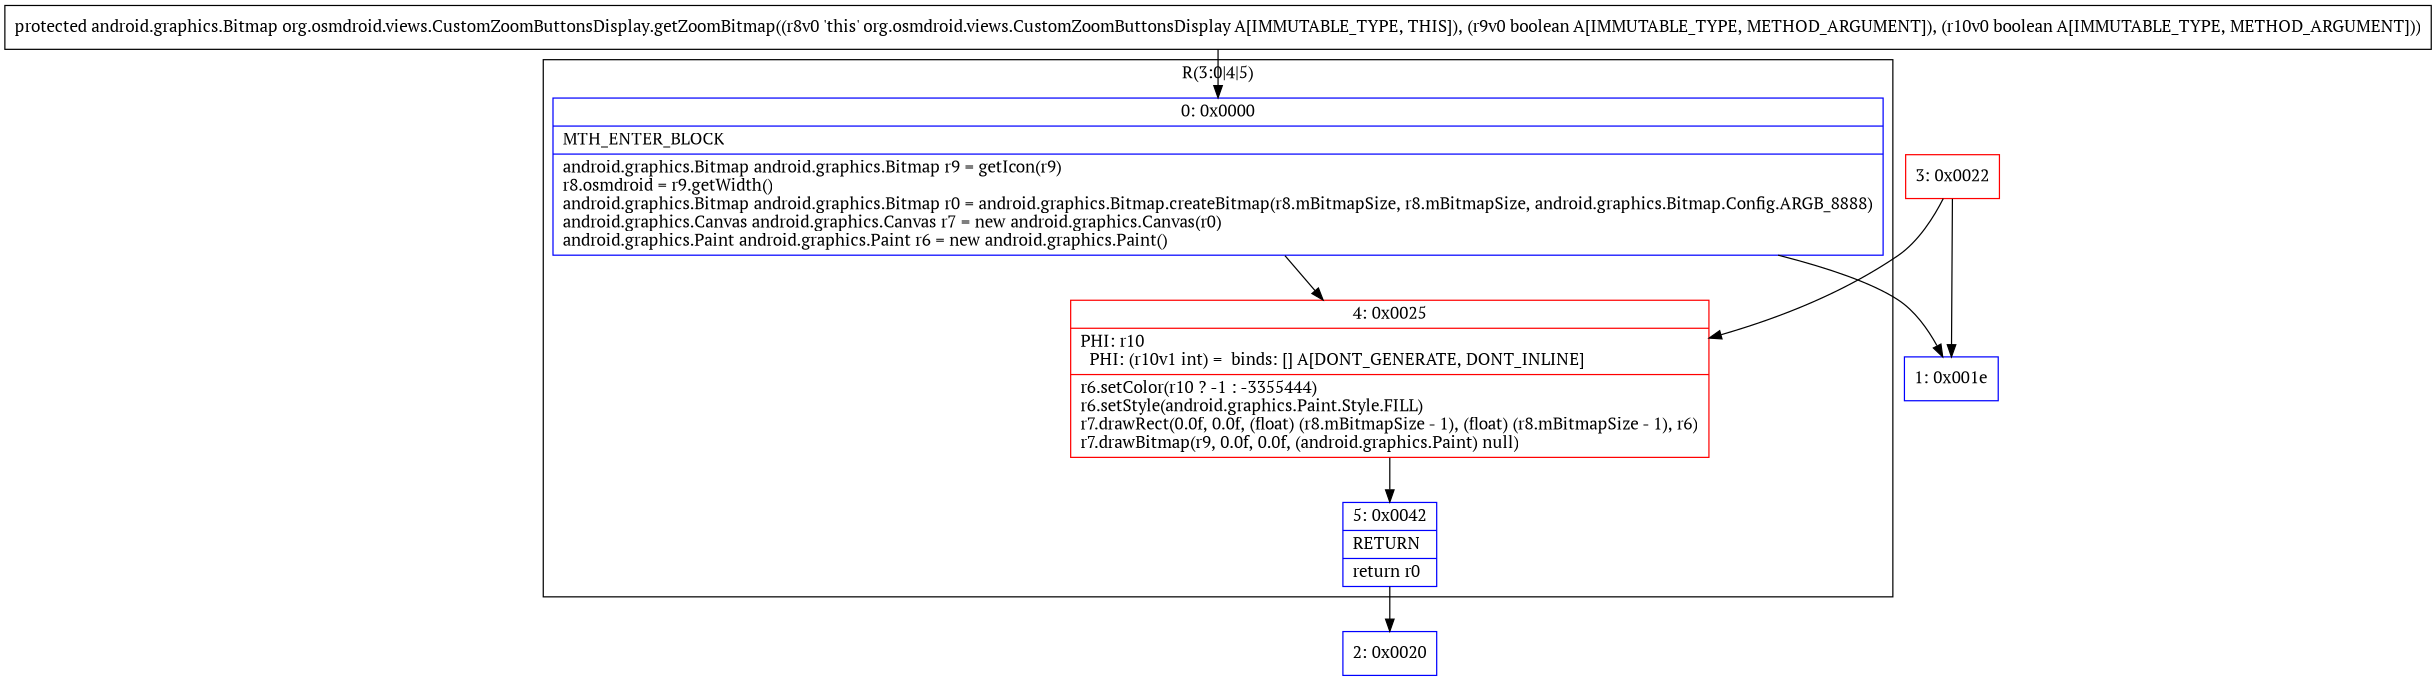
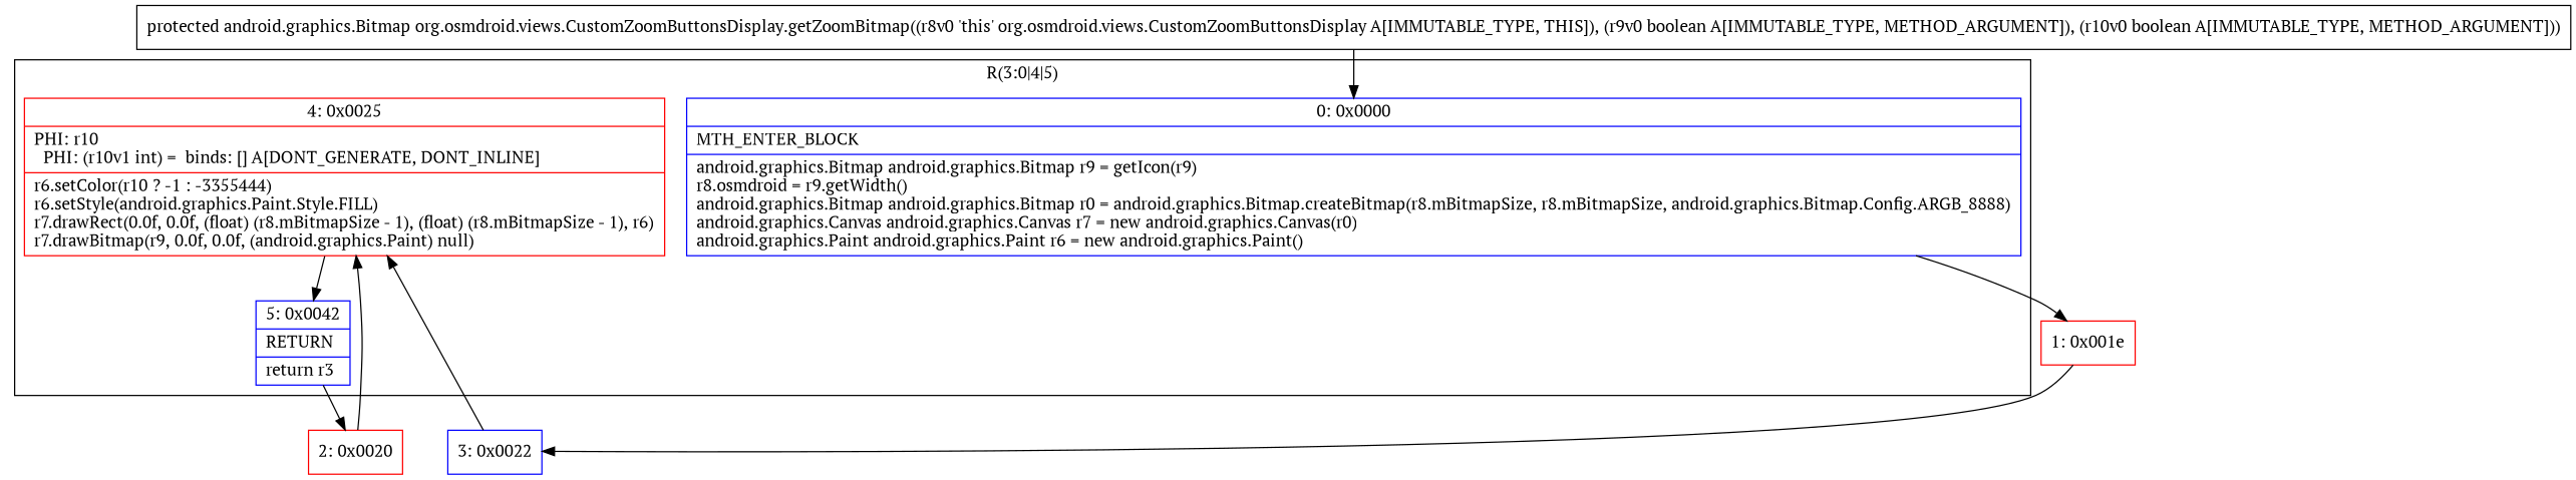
  digraph {
    fontname="PT Serif"
    node [color=red fontname="PT Serif" shape=record]
    edge [fontname="PT Serif"]
    n1 [color=blue label="{0\:\ 0x0000|MTH_ENTER_BLOCK\l|android.graphics.Bitmap android.graphics.Bitmap r9 = getIcon(r9)\lr8.osmdroid = r9.getWidth()\landroid.graphics.Bitmap android.graphics.Bitmap r0 = android.graphics.Bitmap.createBitmap(r8.mBitmapSize, r8.mBitmapSize, android.graphics.Bitmap.Config.ARGB_8888)\landroid.graphics.Canvas android.graphics.Canvas r7 = new android.graphics.Canvas(r0)\landroid.graphics.Paint android.graphics.Paint r6 = new android.graphics.Paint()\l}"]
    n2 [label="{4\:\ 0x0025|PHI: r10 \l  PHI: (r10v1 int) =  binds: [] A[DONT_GENERATE, DONT_INLINE]\l|r6.setColor(r10 ? \-1 : \-3355444)\lr6.setStyle(android.graphics.Paint.Style.FILL)\lr7.drawRect(0.0f, 0.0f, (float) (r8.mBitmapSize \- 1), (float) (r8.mBitmapSize \- 1), r6)\lr7.drawBitmap(r9, 0.0f, 0.0f, (android.graphics.Paint) null)\l}"]
-   n3 [color=blue label="{5\:\ 0x0042|RETURN\l|return r0\l}"]
-   n4 [color=blue label="{1\:\ 0x001e}"]
-   n5 [color=blue label="{2\:\ 0x0020}"]
-   n6 [label="{3\:\ 0x0022}"]
+   n3 [color=blue label="{5\:\ 0x0042|RETURN\l|return r3\l}"]
+   n4 [label="{1\:\ 0x001e}"]
+   n5 [label="{2\:\ 0x0020}"]
+   n6 [color=blue label="{3\:\ 0x0022}"]
    n7 [label="{protected android.graphics.Bitmap org.osmdroid.views.CustomZoomButtonsDisplay.getZoomBitmap((r8v0 'this' org.osmdroid.views.CustomZoomButtonsDisplay A[IMMUTABLE_TYPE, THIS]), (r9v0 boolean A[IMMUTABLE_TYPE, METHOD_ARGUMENT]), (r10v0 boolean A[IMMUTABLE_TYPE, METHOD_ARGUMENT])) }" color=""]
    subgraph cluster_1 {
      label="R(3:0|4|5)"
      n1
      n2
      n3
    }
    n1 -> n4
    n2 -> n3
    n3 -> n5
-   n6 -> n4
-   n1 -> n2
+   n4 -> n6
+   n5 -> n2
    n6 -> n2
    n7 -> n1
  }
